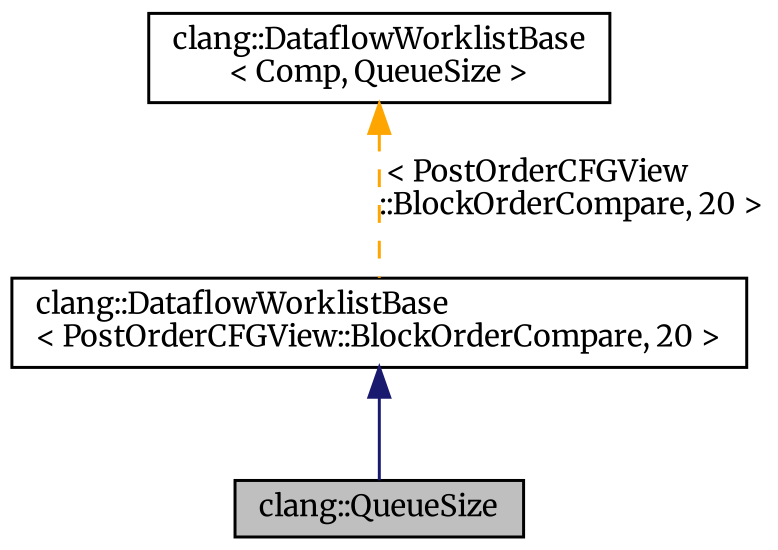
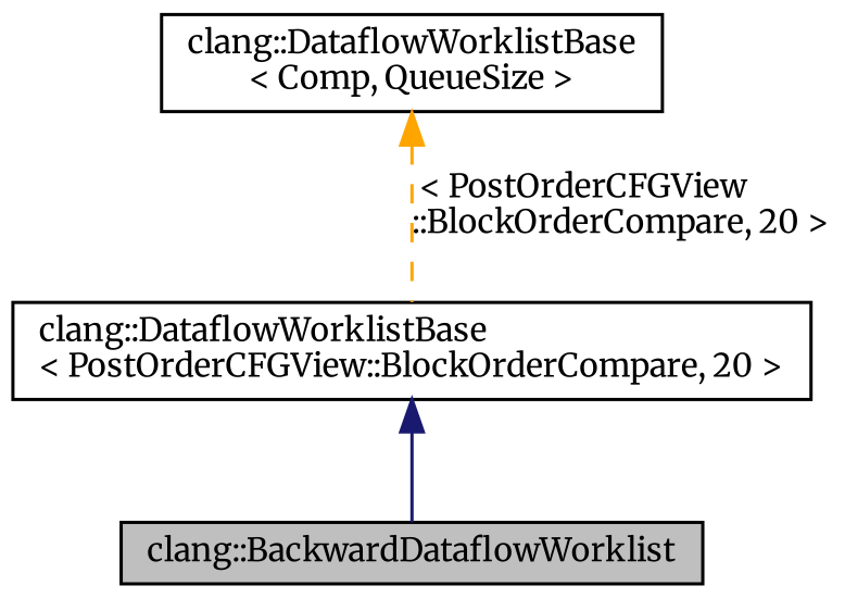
  digraph {
    fontname=Merriweather
    node [color=black fontname=Merriweather fontsize=10 shape=record]
    edge [dir=back fontname=Merriweather fontsize=10 labelfontname=Helvetica labelfontsize=10]
-   n1 [fillcolor=grey75 fontcolor=black height=0.2 label="clang::QueueSize" style=filled width=0.4]
+   n1 [fillcolor=grey75 fontcolor=black height=0.2 label="clang::BackwardDataflowWorklist" style=filled width=0.4]
    n2 [height=0.2 label="clang::DataflowWorklistBase\l\< PostOrderCFGView::BlockOrderCompare, 20 \>" width=0.4]
    n3 [height=0.2 label="clang::DataflowWorklistBase\l\< Comp, QueueSize \>" width=0.4]
    n2 -> n1 [color=midnightblue style=solid]
    n3 -> n2 [color=orange label=" \< PostOrderCFGView\l::BlockOrderCompare, 20 \>" style=dashed]
  }
